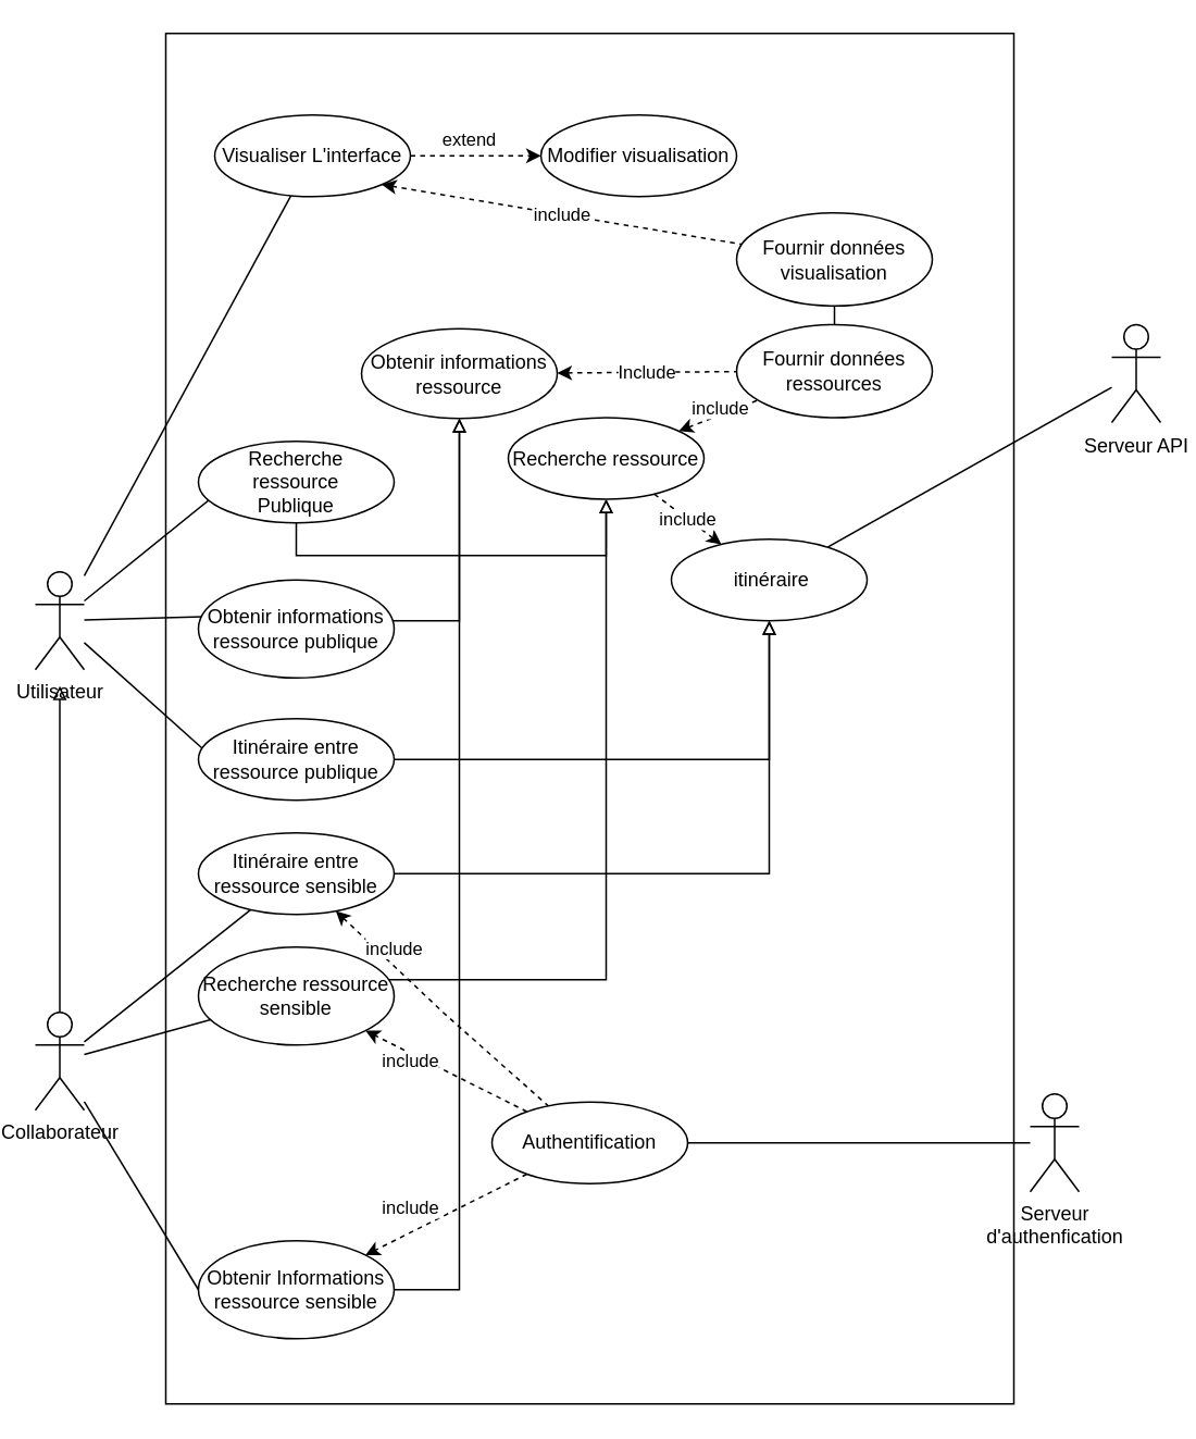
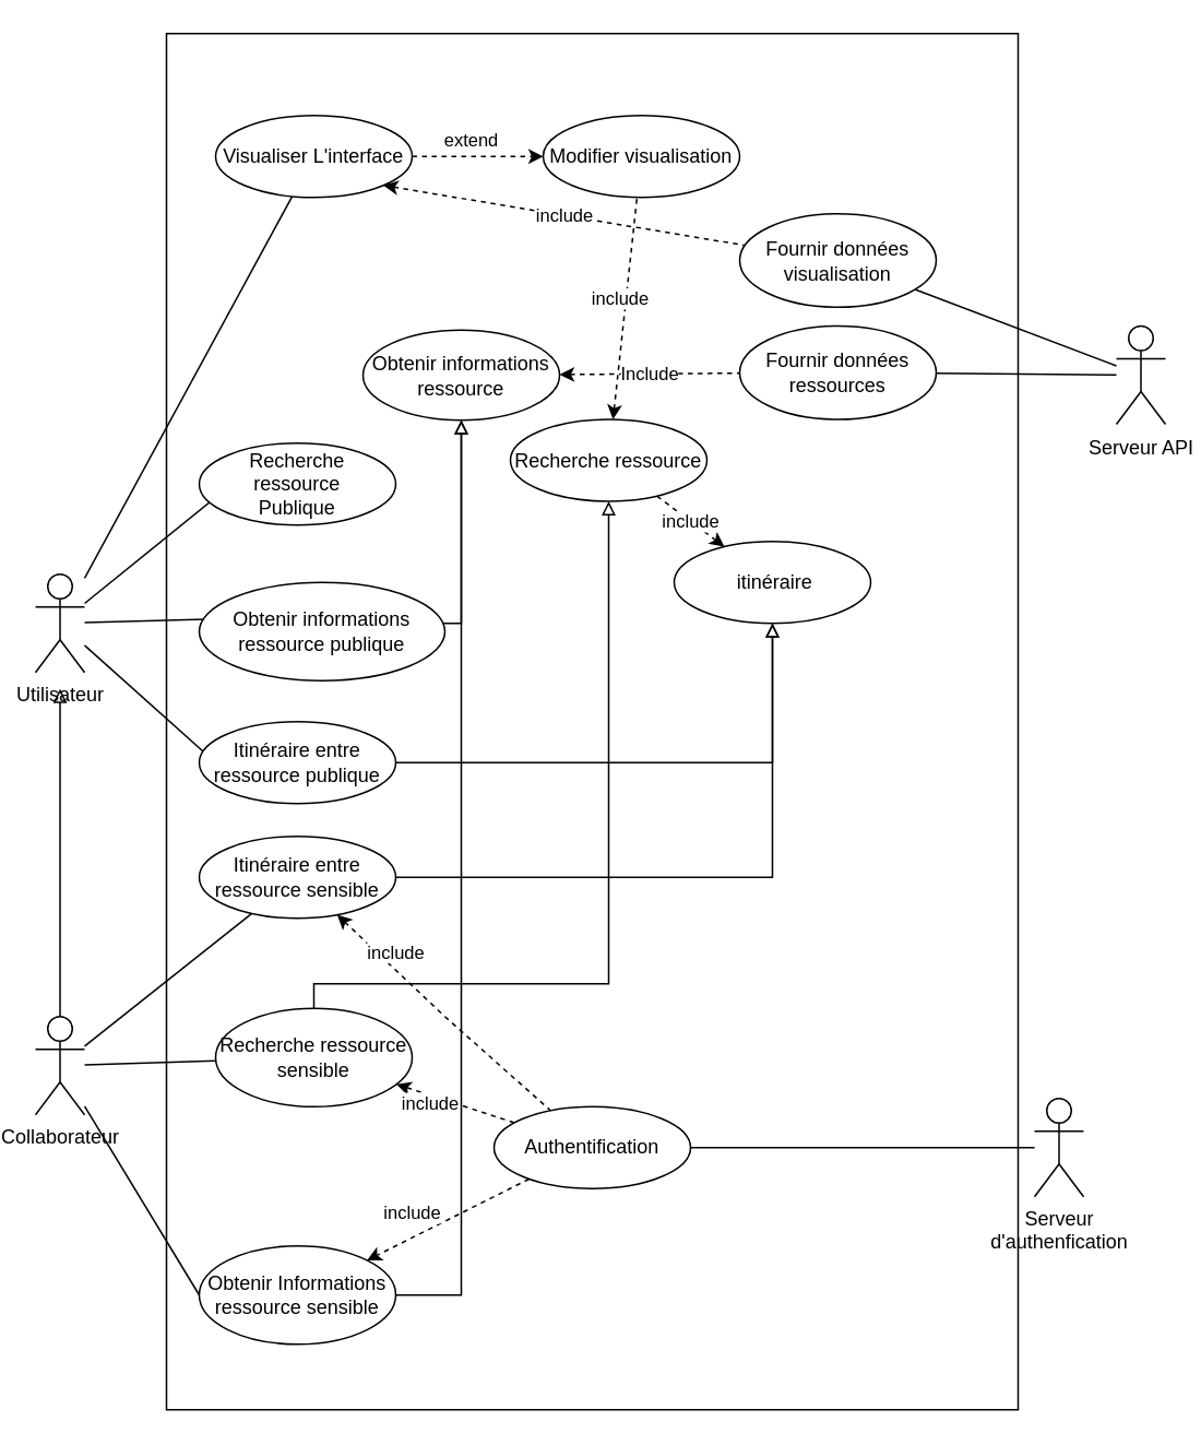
  <mxCell id="0" />
  <mxCell id="1" parent="0" />
  <mxCell id="2" value="" style="rounded=0;whiteSpace=wrap;html=1;fillColor=none;strokeWidth=1;" parent="1" vertex="1"><mxGeometry x="100" y="20" width="520" height="840" as="geometry" /></mxCell>
  <mxCell id="3" style="rounded=0;orthogonalLoop=1;jettySize=auto;html=1;endArrow=none;endFill=0;shadow=0;sketch=0;" parent="1" source="7" target="14" edge="1"><mxGeometry relative="1" as="geometry"><Array as="points" /><mxPoint x="50.837" y="220" as="sourcePoint" /></mxGeometry></mxCell>
  <mxCell id="4" style="edgeStyle=none;rounded=0;orthogonalLoop=1;jettySize=auto;html=1;strokeColor=default;endArrow=none;endFill=0;" parent="1" source="7" target="29" edge="1"><mxGeometry relative="1" as="geometry"><Array as="points"><mxPoint x="140" y="295" /></Array></mxGeometry></mxCell>
  <mxCell id="5" style="edgeStyle=none;rounded=0;orthogonalLoop=1;jettySize=auto;html=1;entryX=0.025;entryY=0.375;entryDx=0;entryDy=0;entryPerimeter=0;endArrow=none;endFill=0;strokeColor=default;" parent="1" source="7" target="35" edge="1"><mxGeometry relative="1" as="geometry" /></mxCell>
  <mxCell id="6" style="rounded=0;orthogonalLoop=1;jettySize=auto;html=1;endArrow=none;endFill=0;" edge="1" parent="1" source="7"><mxGeometry relative="1" as="geometry"><mxPoint x="130" y="465" as="targetPoint" /></mxGeometry></mxCell>
  <mxCell id="7" value="&lt;div&gt;Utilisateur&lt;/div&gt;&lt;div&gt;&lt;br&gt;&lt;/div&gt;&lt;div&gt;&lt;br&gt;&lt;/div&gt;" style="shape=umlActor;verticalLabelPosition=bottom;verticalAlign=top;html=1;outlineConnect=0;" parent="1" vertex="1"><mxGeometry x="20" y="350" width="30" height="60" as="geometry" /></mxCell>
  <mxCell id="8" style="edgeStyle=orthogonalEdgeStyle;rounded=0;orthogonalLoop=1;jettySize=auto;html=1;endArrow=block;endFill=0;" parent="1" source="9" target="39" edge="1"><mxGeometry relative="1" as="geometry"><Array as="points"><mxPoint x="370" y="600" /></Array></mxGeometry></mxCell>
- <mxCell id="9" value="Recherche ressource sensible" style="ellipse;whiteSpace=wrap;html=1;" parent="1" vertex="1"><mxGeometry x="120" y="580" width="120" height="60" as="geometry" /></mxCell>
+ <mxCell id="9" value="Recherche ressource sensible" style="ellipse;whiteSpace=wrap;html=1;" parent="1" vertex="1"><mxGeometry x="130" y="615" width="120" height="60" as="geometry" /></mxCell>
  <mxCell id="10" style="edgeStyle=none;rounded=0;orthogonalLoop=1;jettySize=auto;html=1;strokeColor=default;endArrow=none;endFill=0;" parent="1" source="11" target="22" edge="1"><mxGeometry relative="1" as="geometry" /></mxCell>
  <mxCell id="11" value="&lt;div&gt;Serveur &lt;br&gt;&lt;/div&gt;&lt;div&gt;d'authenfication&lt;/div&gt;" style="shape=umlActor;verticalLabelPosition=bottom;verticalAlign=top;html=1;outlineConnect=0;" parent="1" vertex="1"><mxGeometry x="630" y="670" width="30" height="60" as="geometry" /></mxCell>
  <mxCell id="12" value="extend" style="edgeStyle=none;rounded=0;orthogonalLoop=1;jettySize=auto;html=1;dashed=1;strokeColor=default;" parent="1" source="14" target="19" edge="1"><mxGeometry x="-0.111" y="10" relative="1" as="geometry"><mxPoint as="offset" /></mxGeometry></mxCell>
  <mxCell id="13" value="include" style="edgeStyle=none;rounded=0;orthogonalLoop=1;jettySize=auto;html=1;dashed=1;endArrow=none;endFill=0;startArrow=classic;startFill=1;exitX=1;exitY=1;exitDx=0;exitDy=0;" edge="1" parent="1" source="14" target="44"><mxGeometry relative="1" as="geometry" /></mxCell>
  <mxCell id="14" value="Visualiser L'interface" style="ellipse;whiteSpace=wrap;html=1;" parent="1" vertex="1"><mxGeometry x="130" y="70" width="120" height="50" as="geometry" /></mxCell>
- <mxCell id="15" style="rounded=0;orthogonalLoop=1;jettySize=auto;html=1;endArrow=none;endFill=0;strokeColor=default;" parent="1" source="16" target="18" edge="1"><mxGeometry relative="1" as="geometry" /></mxCell>
+ <mxCell id="15" style="rounded=0;orthogonalLoop=1;jettySize=auto;html=1;endArrow=none;endFill=0;strokeColor=default;" parent="1" source="16" target="30" edge="1"><mxGeometry relative="1" as="geometry" /></mxCell>
  <mxCell id="16" value="&lt;div&gt;Serveur API&lt;br&gt;&lt;/div&gt;" style="shape=umlActor;verticalLabelPosition=bottom;verticalAlign=top;html=1;outlineConnect=0;" parent="1" vertex="1"><mxGeometry x="680" y="198.5" width="30" height="60" as="geometry" /></mxCell>
  <mxCell id="17" value="include" style="edgeStyle=none;rounded=0;sketch=0;orthogonalLoop=1;jettySize=auto;html=1;shadow=0;dashed=1;startArrow=classic;startFill=1;endArrow=none;endFill=0;" edge="1" parent="1" source="18" target="39"><mxGeometry relative="1" as="geometry" /></mxCell>
  <mxCell id="18" value="&amp;nbsp;itinéraire" style="ellipse;whiteSpace=wrap;html=1;" parent="1" vertex="1"><mxGeometry x="410" y="330" width="120" height="50" as="geometry" /></mxCell>
  <mxCell id="19" value="Modifier visualisation" style="ellipse;whiteSpace=wrap;html=1;" parent="1" vertex="1"><mxGeometry x="330" y="70" width="120" height="50" as="geometry" /></mxCell>
  <mxCell id="20" value="&lt;div&gt;include&lt;/div&gt;" style="edgeStyle=none;rounded=0;orthogonalLoop=1;jettySize=auto;html=1;dashed=1;strokeColor=default;" parent="1" source="22" target="9" edge="1"><mxGeometry x="0.403" y="4" relative="1" as="geometry"><mxPoint y="1" as="offset" /></mxGeometry></mxCell>
  <mxCell id="21" value="include" style="edgeStyle=none;rounded=0;orthogonalLoop=1;jettySize=auto;html=1;dashed=1;endArrow=classic;endFill=1;strokeColor=default;" parent="1" source="22" target="33" edge="1"><mxGeometry x="0.322" y="-13" relative="1" as="geometry"><mxPoint as="offset" /></mxGeometry></mxCell>
  <mxCell id="22" value="Authentification" style="ellipse;whiteSpace=wrap;html=1;" parent="1" vertex="1"><mxGeometry x="300" y="675" width="120" height="50" as="geometry" /></mxCell>
  <mxCell id="23" style="edgeStyle=none;rounded=0;orthogonalLoop=1;jettySize=auto;html=1;strokeColor=default;endArrow=none;endFill=0;" parent="1" source="27" target="9" edge="1"><mxGeometry relative="1" as="geometry" /></mxCell>
  <mxCell id="24" style="edgeStyle=none;rounded=0;orthogonalLoop=1;jettySize=auto;html=1;strokeColor=default;endArrow=block;endFill=0;" parent="1" source="27" edge="1"><mxGeometry relative="1" as="geometry"><mxPoint x="35" y="420" as="targetPoint" /></mxGeometry></mxCell>
  <mxCell id="25" style="edgeStyle=none;rounded=0;orthogonalLoop=1;jettySize=auto;html=1;endArrow=none;endFill=0;strokeColor=default;entryX=0;entryY=0.5;entryDx=0;entryDy=0;" parent="1" source="27" target="33" edge="1"><mxGeometry relative="1" as="geometry" /></mxCell>
  <mxCell id="26" style="edgeStyle=none;rounded=0;orthogonalLoop=1;jettySize=auto;html=1;endArrow=none;endFill=0;" edge="1" parent="1" source="27" target="49"><mxGeometry relative="1" as="geometry" /></mxCell>
  <mxCell id="27" value="&lt;div&gt;Collaborateur&lt;/div&gt;&lt;div&gt;&lt;br&gt;&lt;/div&gt;" style="shape=umlActor;verticalLabelPosition=bottom;verticalAlign=top;html=1;outlineConnect=0;" parent="1" vertex="1"><mxGeometry x="20" y="620" width="30" height="60" as="geometry" /></mxCell>
- <mxCell id="28" style="edgeStyle=orthogonalEdgeStyle;rounded=0;orthogonalLoop=1;jettySize=auto;html=1;endArrow=block;endFill=0;" parent="1" source="29" target="39" edge="1"><mxGeometry relative="1" as="geometry"><Array as="points"><mxPoint x="180" y="340" /><mxPoint x="370" y="340" /></Array></mxGeometry></mxCell>
  <mxCell id="29" value="&lt;div&gt;Recherche&lt;/div&gt;&lt;div&gt;ressource &lt;br&gt;&lt;/div&gt;&lt;div&gt;Publique&lt;br&gt;&lt;/div&gt;" style="ellipse;whiteSpace=wrap;html=1;" parent="1" vertex="1"><mxGeometry x="120" y="270" width="120" height="50" as="geometry" /></mxCell>
  <mxCell id="30" value="Fournir données &lt;br&gt;ressources" style="ellipse;whiteSpace=wrap;html=1;" parent="1" vertex="1"><mxGeometry x="450" y="198.5" width="120" height="57" as="geometry" /></mxCell>
  <mxCell id="31" style="edgeStyle=none;rounded=0;orthogonalLoop=1;jettySize=auto;html=1;exitX=1;exitY=0;exitDx=0;exitDy=0;dashed=1;endArrow=block;endFill=0;strokeColor=default;" parent="1" source="14" target="14" edge="1"><mxGeometry relative="1" as="geometry" /></mxCell>
  <mxCell id="32" style="edgeStyle=orthogonalEdgeStyle;rounded=0;orthogonalLoop=1;jettySize=auto;html=1;endArrow=block;endFill=0;" edge="1" parent="1" source="33" target="42"><mxGeometry relative="1" as="geometry"><Array as="points"><mxPoint x="280" y="790" /></Array></mxGeometry></mxCell>
  <mxCell id="33" value="Obtenir Informations ressource sensible" style="ellipse;whiteSpace=wrap;html=1;" parent="1" vertex="1"><mxGeometry x="120" y="760" width="120" height="60" as="geometry" /></mxCell>
  <mxCell id="34" style="edgeStyle=orthogonalEdgeStyle;rounded=0;orthogonalLoop=1;jettySize=auto;html=1;entryX=0.5;entryY=1;entryDx=0;entryDy=0;endArrow=block;endFill=0;" edge="1" parent="1" source="35" target="42"><mxGeometry relative="1" as="geometry"><Array as="points"><mxPoint x="280" y="380" /></Array></mxGeometry></mxCell>
- <mxCell id="35" value="Obtenir informations ressource publique" style="ellipse;whiteSpace=wrap;html=1;" parent="1" vertex="1"><mxGeometry x="120" y="355" width="120" height="60" as="geometry" /></mxCell>
+ <mxCell id="35" value="Obtenir informations ressource publique" style="ellipse;whiteSpace=wrap;html=1;" parent="1" vertex="1"><mxGeometry x="120" y="355" width="150" height="60" as="geometry" /></mxCell>
  <mxCell id="36" style="edgeStyle=none;rounded=0;orthogonalLoop=1;jettySize=auto;html=1;exitX=0;exitY=1;exitDx=0;exitDy=0;dashed=1;endArrow=classic;endFill=1;strokeColor=default;" parent="1" source="29" target="29" edge="1"><mxGeometry relative="1" as="geometry" /></mxCell>
  <mxCell id="37" style="edgeStyle=none;rounded=0;orthogonalLoop=1;jettySize=auto;html=1;exitX=1;exitY=0.5;exitDx=0;exitDy=0;dashed=1;endArrow=classic;endFill=1;strokeColor=default;" parent="1" source="2" target="2" edge="1"><mxGeometry relative="1" as="geometry" /></mxCell>
- <mxCell id="38" value="include" style="edgeStyle=none;rounded=0;orthogonalLoop=1;jettySize=auto;html=1;dashed=1;endArrow=none;endFill=0;startArrow=classic;startFill=1;" edge="1" parent="1" source="39" target="30"><mxGeometry x="0.102" y="4" relative="1" as="geometry"><mxPoint y="1" as="offset" /></mxGeometry></mxCell>
+ <mxCell id="38" value="include" style="edgeStyle=none;rounded=0;orthogonalLoop=1;jettySize=auto;html=1;dashed=1;endArrow=none;endFill=0;startArrow=classic;startFill=1;" edge="1" parent="1" source="39" target="19"><mxGeometry x="0.102" y="4" relative="1" as="geometry"><mxPoint y="1" as="offset" /></mxGeometry></mxCell>
  <mxCell id="39" value="Recherche ressource" style="ellipse;whiteSpace=wrap;html=1;" parent="1" vertex="1"><mxGeometry x="310" y="255.5" width="120" height="50" as="geometry" /></mxCell>
  <mxCell id="40" style="edgeStyle=orthogonalEdgeStyle;rounded=0;orthogonalLoop=1;jettySize=auto;html=1;exitX=0.5;exitY=1;exitDx=0;exitDy=0;endArrow=block;endFill=0;" parent="1" source="2" target="2" edge="1"><mxGeometry relative="1" as="geometry" /></mxCell>
  <mxCell id="41" value="Include" style="rounded=0;orthogonalLoop=1;jettySize=auto;html=1;endArrow=none;endFill=0;dashed=1;startArrow=classic;startFill=1;" edge="1" parent="1" source="42" target="30"><mxGeometry relative="1" as="geometry" /></mxCell>
  <mxCell id="42" value="Obtenir informations ressource" style="ellipse;whiteSpace=wrap;html=1;" vertex="1" parent="1"><mxGeometry x="220" y="201" width="120" height="55" as="geometry" /></mxCell>
- <mxCell id="43" style="edgeStyle=none;rounded=0;orthogonalLoop=1;jettySize=auto;html=1;endArrow=none;endFill=0;" edge="1" parent="1" source="44" target="30"><mxGeometry relative="1" as="geometry" /></mxCell>
+ <mxCell id="43" style="edgeStyle=none;rounded=0;orthogonalLoop=1;jettySize=auto;html=1;endArrow=none;endFill=0;" edge="1" parent="1" source="44" target="16"><mxGeometry relative="1" as="geometry" /></mxCell>
  <mxCell id="44" value="Fournir données &lt;br&gt;visualisation" style="ellipse;whiteSpace=wrap;html=1;" vertex="1" parent="1"><mxGeometry x="450" y="130" width="120" height="57" as="geometry" /></mxCell>
  <mxCell id="45" style="edgeStyle=orthogonalEdgeStyle;rounded=0;orthogonalLoop=1;jettySize=auto;html=1;endArrow=block;endFill=0;" edge="1" parent="1" source="46" target="18"><mxGeometry relative="1" as="geometry" /></mxCell>
  <mxCell id="46" value="&lt;div&gt;Itinéraire entre ressource publique&lt;/div&gt;" style="ellipse;whiteSpace=wrap;html=1;" vertex="1" parent="1"><mxGeometry x="120" y="440" width="120" height="50" as="geometry" /></mxCell>
  <mxCell id="47" style="edgeStyle=orthogonalEdgeStyle;rounded=0;orthogonalLoop=1;jettySize=auto;html=1;endArrow=block;endFill=0;" edge="1" parent="1" source="49" target="18"><mxGeometry relative="1" as="geometry" /></mxCell>
  <mxCell id="48" value="&lt;div&gt;include&lt;/div&gt;" style="edgeStyle=none;rounded=0;sketch=0;orthogonalLoop=1;jettySize=auto;html=1;shadow=0;dashed=1;startArrow=classic;startFill=1;endArrow=none;endFill=0;" edge="1" parent="1" source="49" target="22"><mxGeometry x="-0.523" y="8" relative="1" as="geometry"><Array as="points"><mxPoint x="270" y="620" /></Array><mxPoint as="offset" /></mxGeometry></mxCell>
  <mxCell id="49" value="&lt;div&gt;Itinéraire entre ressource sensible&lt;br&gt;&lt;/div&gt;" style="ellipse;whiteSpace=wrap;html=1;" vertex="1" parent="1"><mxGeometry x="120" y="510" width="120" height="50" as="geometry" /></mxCell>
